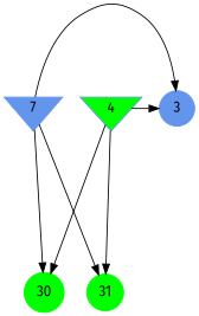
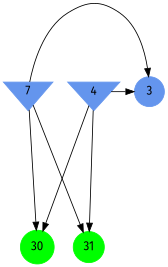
  digraph {
    fontname="Fira Sans"
    ranksep=2.0
    node [color=cornflowerblue fontname="Fira Sans" shape=circle style=filled]
    edge [fontname="Fira Sans"]
    3
-   4 [shape=invtriangle fillcolor=green]
+   4 [shape=invtriangle]
    7 [shape=invtriangle]
    30 [color=green]
    31 [color=green]
    subgraph sub_1 {
      rank=same
      3
      4
      7
    }
    subgraph sub_2 {
      rank=same
    }
    subgraph sub_3 {
      rank=same
      30
      31
    }
    4 -> 3
    4 -> 30
    4 -> 31
    7 -> 3
    7 -> 30
    7 -> 31
  }
